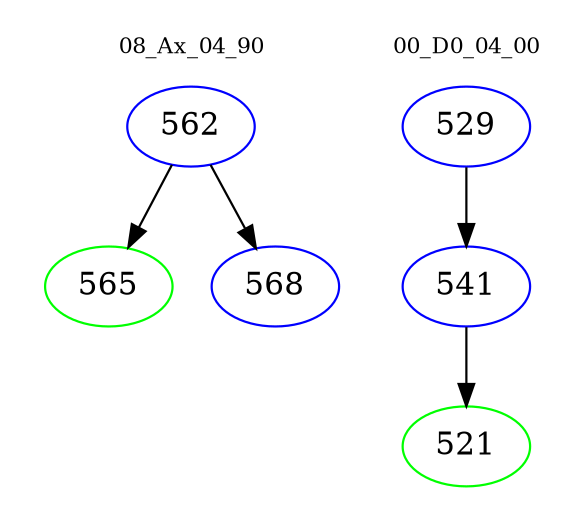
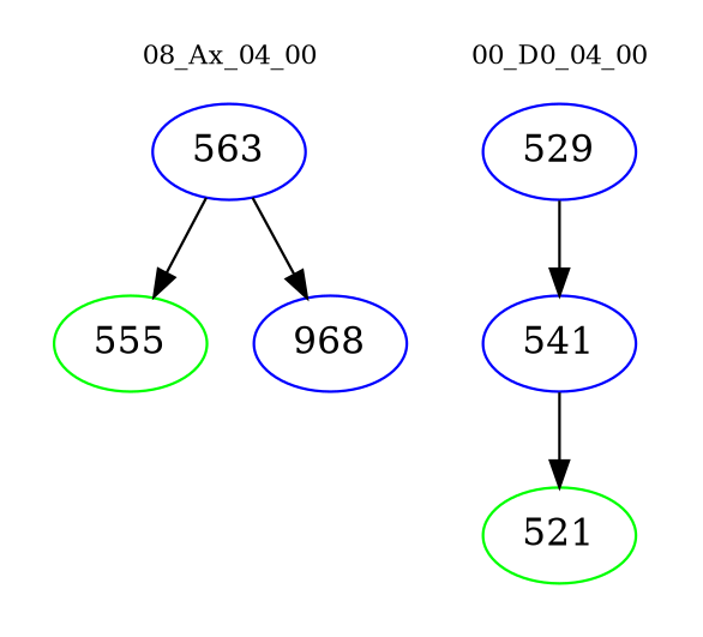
  digraph {
    node [color=blue]
    edge [color=black]
-   n1 [label=562]
-   n2 [color=green label=565]
-   n3 [label=568]
+   n1 [label=563]
+   n2 [color=green label=555]
+   n3 [label=968]
    n4 [label=529]
    n5 [color=green label=521]
    n6 [label=541]
    subgraph cluster_1 {
      color=white
      fontsize=10
-     label="08_Ax_04_90"
+     label="08_Ax_04_00"
      n1
      n2
      n3
    }
    subgraph cluster_2 {
      color=white
      fontsize=10
      label="00_D0_04_00"
      n4
      n5
      n6
    }
    n1 -> n2
    n1 -> n3
    n4 -> n6
    n6 -> n5
  }
